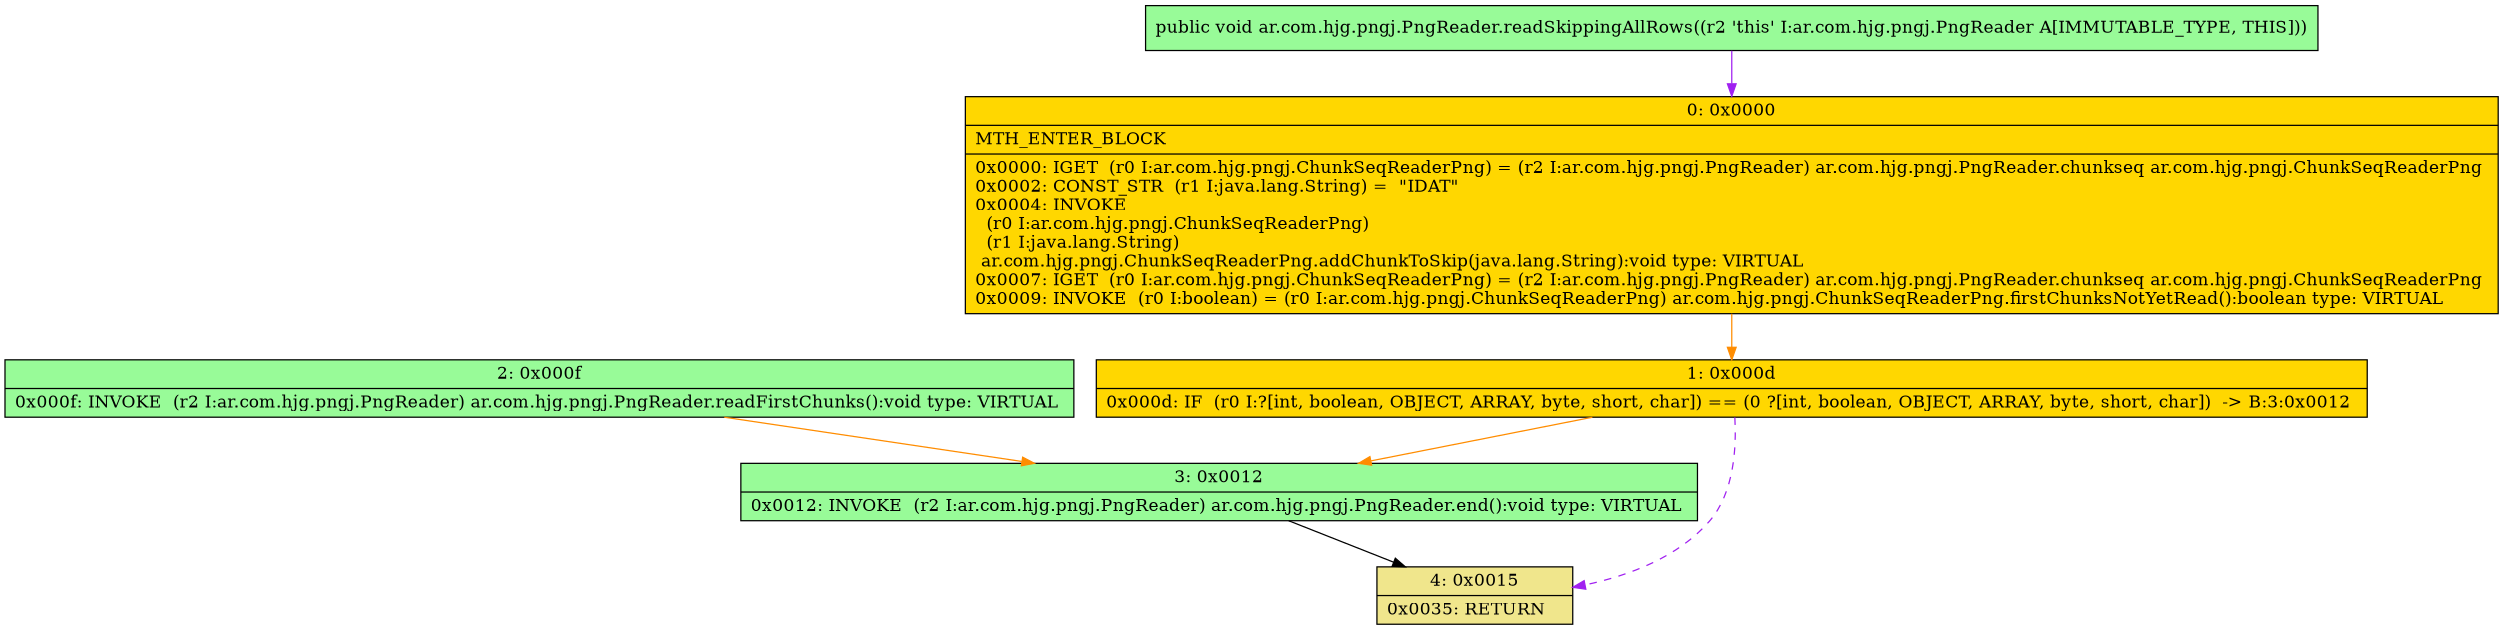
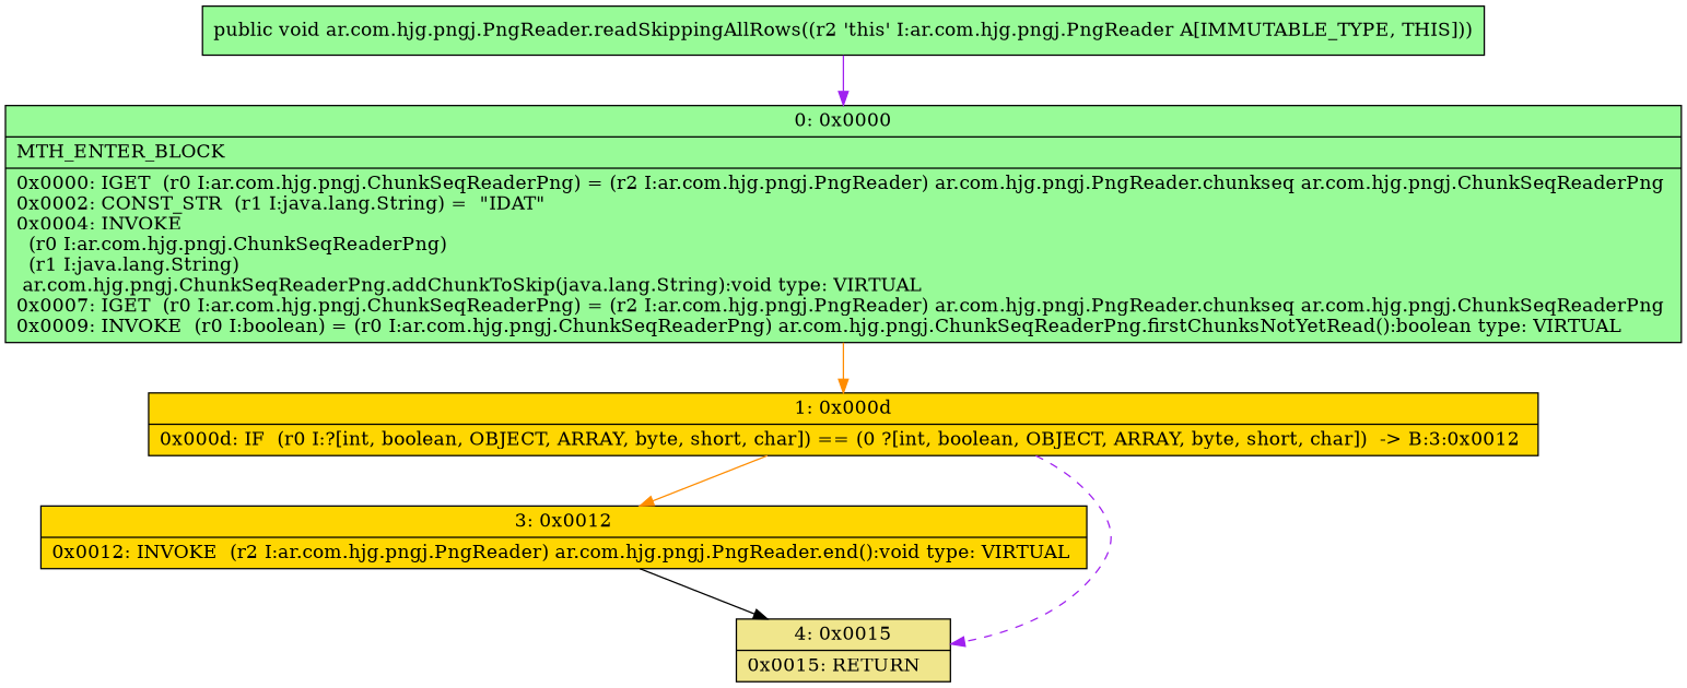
  digraph {
    node [fillcolor=palegreen shape=record style=filled]
    edge [color=darkorange]
-   n1 [fillcolor=gold label="{0\:\ 0x0000|MTH_ENTER_BLOCK\l|0x0000: IGET  (r0 I:ar.com.hjg.pngj.ChunkSeqReaderPng) = (r2 I:ar.com.hjg.pngj.PngReader) ar.com.hjg.pngj.PngReader.chunkseq ar.com.hjg.pngj.ChunkSeqReaderPng \l0x0002: CONST_STR  (r1 I:java.lang.String) =  \"IDAT\" \l0x0004: INVOKE  \l  (r0 I:ar.com.hjg.pngj.ChunkSeqReaderPng)\l  (r1 I:java.lang.String)\l ar.com.hjg.pngj.ChunkSeqReaderPng.addChunkToSkip(java.lang.String):void type: VIRTUAL \l0x0007: IGET  (r0 I:ar.com.hjg.pngj.ChunkSeqReaderPng) = (r2 I:ar.com.hjg.pngj.PngReader) ar.com.hjg.pngj.PngReader.chunkseq ar.com.hjg.pngj.ChunkSeqReaderPng \l0x0009: INVOKE  (r0 I:boolean) = (r0 I:ar.com.hjg.pngj.ChunkSeqReaderPng) ar.com.hjg.pngj.ChunkSeqReaderPng.firstChunksNotYetRead():boolean type: VIRTUAL \l}"]
+   n1 [label="{0\:\ 0x0000|MTH_ENTER_BLOCK\l|0x0000: IGET  (r0 I:ar.com.hjg.pngj.ChunkSeqReaderPng) = (r2 I:ar.com.hjg.pngj.PngReader) ar.com.hjg.pngj.PngReader.chunkseq ar.com.hjg.pngj.ChunkSeqReaderPng \l0x0002: CONST_STR  (r1 I:java.lang.String) =  \"IDAT\" \l0x0004: INVOKE  \l  (r0 I:ar.com.hjg.pngj.ChunkSeqReaderPng)\l  (r1 I:java.lang.String)\l ar.com.hjg.pngj.ChunkSeqReaderPng.addChunkToSkip(java.lang.String):void type: VIRTUAL \l0x0007: IGET  (r0 I:ar.com.hjg.pngj.ChunkSeqReaderPng) = (r2 I:ar.com.hjg.pngj.PngReader) ar.com.hjg.pngj.PngReader.chunkseq ar.com.hjg.pngj.ChunkSeqReaderPng \l0x0009: INVOKE  (r0 I:boolean) = (r0 I:ar.com.hjg.pngj.ChunkSeqReaderPng) ar.com.hjg.pngj.ChunkSeqReaderPng.firstChunksNotYetRead():boolean type: VIRTUAL \l}"]
    n2 [fillcolor=gold label="{1\:\ 0x000d|0x000d: IF  (r0 I:?[int, boolean, OBJECT, ARRAY, byte, short, char]) == (0 ?[int, boolean, OBJECT, ARRAY, byte, short, char])  \-\> B:3:0x0012 \l}"]
-   n3 [label="{3\:\ 0x0012|0x0012: INVOKE  (r2 I:ar.com.hjg.pngj.PngReader) ar.com.hjg.pngj.PngReader.end():void type: VIRTUAL \l}"]
-   n4 [fillcolor=khaki label="{4\:\ 0x0015|0x0035: RETURN   \l}"]
-   n5 [label="{2\:\ 0x000f|0x000f: INVOKE  (r2 I:ar.com.hjg.pngj.PngReader) ar.com.hjg.pngj.PngReader.readFirstChunks():void type: VIRTUAL \l}"]
+   n3 [fillcolor=gold label="{3\:\ 0x0012|0x0012: INVOKE  (r2 I:ar.com.hjg.pngj.PngReader) ar.com.hjg.pngj.PngReader.end():void type: VIRTUAL \l}"]
+   n4 [fillcolor=khaki label="{4\:\ 0x0015|0x0015: RETURN   \l}"]
    n6 [label="{public void ar.com.hjg.pngj.PngReader.readSkippingAllRows((r2 'this' I:ar.com.hjg.pngj.PngReader A[IMMUTABLE_TYPE, THIS])) }"]
    n1 -> n2
    n2 -> n3
    n2 -> n4 [color=purple style=dashed]
    n3 -> n4 [color=black]
-   n5 -> n3
    n6 -> n1 [color=purple]
  }
